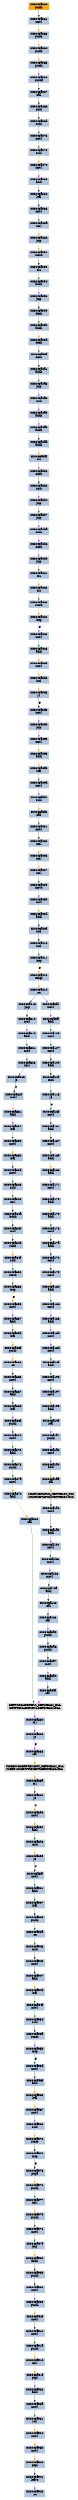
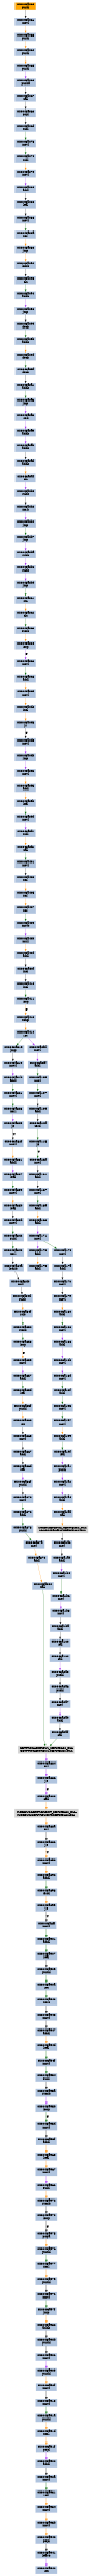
  strict digraph {
    node [color=lightsteelblue fillcolor=lightsteelblue shape=rectangle style=filled]
    edge [color=black]
    n1 [label="0x0043a171\nmovl"]
    n2 [label="0x0043a173\naddl"]
    n3 [label="0x0043a175\naddl"]
    n4 [label="0x0043a178\nmovl"]
    n5 [label="0x0043a0ff\naddl"]
    n6 [label="0x0043a105\nmovl"]
    n7 [label="0x0043a107\nmovl"]
    n8 [label="0x0043a109\naddl"]
    n9 [label="0x0043a95d\nmovl"]
    n10 [label="0x0043a95f\naddl"]
    n11 [label="0x0043a965\nleal"]
    n12 [label="0x0043a967\nmovl"]
    n13 [label="0x0043a067\ncall"]
    n14 [label="0x0043a06c\npopl"]
    n15 [label="0x0043a06d\nsubl"]
    n16 [label="0x0043a073\nmovl"]
    n17 [label="0x0043a414\nret"]
    n18 [label="0x0043a815\njmp"]
    n19 [label="0x0043a0fd\nmovl"]
    n20 [label="0x0043a819\nmovl"]
    n21 [label="0x0043a81b\naddl"]
    n22 [label="0x0043a0eb\nleal"]
    n23 [label="0x0043a0ed\nmovl"]
    n24 [label="0x0043a0f2\nsubl"]
    n25 [label="0x0043a0f8\ncall"]
    n26 [label="0x0043a821\nmovl"]
    n27 [label="0x0043a823\nxorl"]
    n28 [label="0x0043a1a2\nmovl"]
    n29 [label="0x0043a1a4\naddl"]
    n30 [label="0x0043a1aa\ncall"]
    n31 [color=lightgrey fillcolor=lightgrey label="LOADLIBRARYA_KERNEL32_DLL\nLOADLIBRARYA-KERNEL32-DLL"]
    n32 [label="0x0043a401\nmovl"]
    n33 [label="0x0043a977\nxorl"]
    n34 [label="0x0043a979\npushl"]
    n35 [label="0x0043a97c\nmovl"]
    n36 [label="0x0043a97f\njmp"]
    n37 [label="0x0043a195\nmovl"]
    n38 [label="0x0043a197\nmovl"]
    n39 [label="0x0043a199\naddl"]
    n40 [label="0x0043a19f\nleal"]
    n41 [label="0x0043a831\naddl"]
    n42 [label="0x0043a837\nleal"]
    n43 [label="0x0043a839\nmovl"]
    n44 [label="0x0043a83b\nleal"]
    n45 [label="0x0043a87a\nmovl"]
    n46 [label="0x0043a87c\naddl"]
    n47 [label="0x0043a882\ncall"]
    n48 [color=lightgrey fillcolor=lightgrey label="GETPROCADDRESS_KERNEL32_DLL\nGETPROCADDRESS-KERNEL32-DLL"]
    n49 [label="0x0043a83d\nmovl"]
    n50 [label="0x0043a403\nxorl"]
    n51 [label="0x0043a405\nxorl"]
    n52 [label="0x0043a96c\nsubl"]
    n53 [label="0x0043a972\nstosb"]
    n54 [label="0x0043a1ac\nmovl"]
    n55 [label="0x0043a1ae\naddl"]
    n56 [label="0x0043a10f\ntestl"]
    n57 [label="0x0043a95b\nloop"]
    n58 [label="0x0043a078\nsubl"]
    n59 [label="0x0043a07e\nmovl"]
    n60 [label="0x0043a080\naddl"]
    n61 [label="0x0043a870\nmovl"]
    n62 [label="0x0043a872\naddl"]
    n63 [label="0x0043a878\npushl"]
    n64 [label="0x0043a94d\nleal"]
    n65 [label="0x0043a94f\nmovl"]
    n66 [label="0x0043a954\nsubl"]
    n67 [label="0x0043a95a\nstosb"]
    n68 [label="0x0043a907\nleal"]
    n69 [label="0x0043a909\npushl"]
    n70 [label="0x0043a90a\nret"]
    n71 [label="0x0043a943\nxorb"]
    n72 [label="0x0043a884\norl"]
    n73 [label="0x0043a886\nje"]
    n74 [label="0x0043a888\ncall"]
    n75 [label="0x0043a065\npushl"]
    n76 [label="0x0043a066\npusha"]
    n77 [label="0x0043a85d\nleal"]
    n78 [label="0x0043a85f\npushl"]
    n79 [label="0x0043a860\nret"]
    n80 [label="0x0043a865\nmovl"]
    n81 [label="0x0043a407\nxorl"]
    n82 [label="0x0043a409\nmovb"]
    n83 [label="0x0043a0ad\naddb"]
    n84 [label="0x0043a0af\nclc"]
    n85 [label="0x0043a0b0\nsubb"]
    n86 [label="0x0043a0b2\nxorb"]
    n87 [label="0x0043a8ff\nmovl"]
    n88 [label="0x0043a901\naddl"]
    n89 [label="0x0043a1c2\ncall"]
    n90 [label="0x0043a2a5\npushl"]
    n91 [label="0x0043a2a6\npushl"]
    n92 [label="0x0043a2a7\nmovl"]
    n93 [label="0x0043a40f\nincl"]
    n94 [label="0x0043a410\nincl"]
    n95 [label="0x0043a411\nloop"]
    n96 [label="0x0043a413\nxchgl"]
    n97 [label="0x0043a1a1\npushl"]
    n98 [label="0x0043a088\nmovl"]
    n99 [label="0x0043a08a\nxorl"]
    n100 [label="0x0043a08c\njmp"]
    n101 [label="0x0043a092\nlodsb"]
    n102 [label="0x0043a890\nmovl"]
    n103 [label="0x0043a892\naddl"]
    n104 [label="0x0043a898\ntestl"]
    n105 [label="0x0043a89e\nje"]
    n106 [label="0x0043a061\nmovl"]
    n107 [label="0x0043a063\npushl"]
    n108 [label="0x0043a064\npushl"]
    n109 [label="0x0043a086\nleal"]
    n110 [label="0x0043a1b4\nmovl"]
    n111 [label="0x0043a1b6\nmovl"]
    n112 [label="0x0043a1b8\nmovl"]
    n113 [label="0x0043a093\nclc"]
    n114 [label="0x0043a094\naddb"]
    n115 [label="0x0043a096\njmp"]
    n116 [label="0x0043a099\ndecb"]
    n117 [label="0x0043a17c\nmovl"]
    n118 [label="0x0043a17e\nmovl"]
    n119 [label="0x0043a180\naddl"]
    n120 [label="0x0043a186\nmovl"]
    n121 [label="0x0043a188\naddl"]
    n122 [label="0x0023a18b\nmovl"]
    n123 [label="0x0043a18d\nmovl"]
    n124 [label="0x0043a982\naddb"]
    n125 [label="0x0043a40b\nmull"]
    n126 [label="0x0043a40d\naddl"]
    n127 [label="0x0043a2af\ncall"]
    n128 [label="0x0043a2a9\naddl"]
    n129 [label="0x0043a161\naddl"]
    n130 [label="0x0043a167\nmovl"]
    n131 [label="0x0043a169\naddl"]
    n132 [label="0x0043a16c\naddl"]
    n133 [label="0x0043a0b4\njmp"]
    n134 [label="0x0043a0b7\njmp"]
    n135 [label="0x0043a973\nloop"]
    n136 [label="0x0043a922\naddl"]
    n137 [label="0x0043a92a\nmovl"]
    n138 [label="0x0043a931\nroll"]
    n139 [label="0x0043a934\nmovl"]
    n140 [label="0x0043a842\nsubl"]
    n141 [label="0x0043a848\nxorl"]
    n142 [label="0x0043a0ba\nsubb"]
    n143 [label="0x0043a0bc\nsubb"]
    n144 [label="0x0043a90b\npushl"]
    n145 [label="0x0043a90c\nmovl"]
    n146 [label="0x0043a0c6\nmovl"]
    n147 [label="0x0043a0c8\naddl"]
    n148 [label="0x0043a0ce\nmovl"]
    n149 [label="0x0043a0d2\nincl"]
    n150 [label="0x0043a852\nstosb"]
    n151 [label="0x0043a853\nloop"]
    n152 [label="0x0043a855\nmovl"]
    n153 [label="0x0043a857\naddl"]
    n154 [label="0x0043a90e\npushl"]
    n155 [label="0x0043a90f\nmovl"]
    n156 [label="0x0043a913\nmovl"]
    n157 [label="0x0043a941\nleave"]
    n158 [label="0x0043a942\nret"]
    n159 [label="0x0043a93b\nmovl"]
    n160 [label="0x0043a940\npopl"]
    n161 [label="0x0043a1ba\naddl"]
    n162 [color=lightgrey fillcolor=lightgrey label="ISDEBUGGERPRESENT_KERNEL32_DLL\nISDEBUGGERPRESENT-KERNEL32-DLL"]
    n163 [label="0x0043a18f\naddl"]
    n164 [label="0x0043a0d3\njs"]
    n165 [label="0x0043a0d5\nmovl"]
    n166 [label="0x0043a0db\njmp"]
    n167 [label="0x0043a0e3\nmovl"]
    n168 [label="0x0043a84d\nsubb"]
    n169 [label="0x0043a84f\nrolb"]
    n170 [label="0x0043a91a\npushl"]
    n171 [label="0x0043a945\nmovl"]
    n172 [label="0x0043a09b\naddb"]
    n173 [label="0x0043a09d\ndecb"]
    n174 [label="0x0043a09f\ndecb"]
    n175 [label="0x0043a0a1\naddb"]
    n176 [label="0x0043a115\nje"]
    n177 [label="0x0043a15f\nmovl"]
    n178 [label="0x0043a0c2\nclc"]
    n179 [label="0x0043a0c3\nstosb"]
    n180 [label="0x0043a0c4\nloop"]
    n181 [label="0x0043a0e5\naddl"]
    n182 [label="0x0043a91d\nxorl"]
    n183 [label="0x0043a91f\npopl"]
    n184 [label="0x0043a17a\naddl"]
    n185 [label="0x0043a0be\njmp"]
    n186 [label="0x0043a0c1\nstc"]
    n187 [label="0x0043a1c0\nleal"]
    n188 [label="0x0043a0a9\naddb"]
    n189 [label="0x0043a0ab\naddb"]
    n190 [label="0x0043a84b\nmull"]
    n191 [label="0x0043a825\nje"]
    n192 [label="0x0043a82f\nmovl"]
    n193 [label="0x0043a947\naddl"]
    n194 [label="0x0043a975\npopa"]
    n195 [label="0x0043a976\npushl"]
    n196 [label="0x0043a84a\nlodsb"]
    n197 [label="0x0043a867\naddl"]
    n198 [label="0x0043a86d\nleal"]
    n199 [label="0x0043a86f\npushl"]
    n200 [label="0x0043a88a\norl"]
    n201 [label="0x0043a0a3\njmp"]
    n202 [label="0x0043a0a6\nrorb"]
    n203 [label="0x0043a88c\nje"]
    n204 [color=lightgrey fillcolor=orange label="0x0043a060\npushl"]
    n1 -> n2 [color=purple]
    n2 -> n3 [color=darkorange]
-   n3 -> n4 [color=darkgreen]
+   n1 -> n4 [color=darkgreen]
    n4 -> n184
    n5 -> n6 [color=darkgreen]
    n6 -> n7 [color=darkgreen]
    n7 -> n8
    n8 -> n56
    n9 -> n10
    n10 -> n11 [color=darkorange]
    n11 -> n12 [color=darkorange]
    n12 -> n52 [color=purple]
    n13 -> n14
    n14 -> n15
    n15 -> n16 [color=darkgreen]
    n16 -> n58 [color=darkgreen]
    n17 -> n18 [color=darkgreen]
    n17 -> n19 [color=purple]
    n18 -> n20
    n19 -> n5 [color=purple]
    n20 -> n21 [color=purple]
    n21 -> n26 [color=darkgreen]
    n22 -> n23 [color=darkgreen]
    n23 -> n24 [color=purple]
    n24 -> n25 [color=darkorange]
    n25 -> n32 [color=darkgreen]
    n26 -> n27 [color=darkgreen]
    n27 -> n191 [color=purple]
    n28 -> n29 [color=purple]
    n29 -> n30 [color=darkorange]
    n30 -> n31 [color=darkorange]
    n31 -> n54
    n32 -> n50
    n33 -> n34 [color=darkorange]
    n34 -> n35
    n35 -> n36 [color=darkgreen]
    n36 -> n124 [color=darkorange]
    n37 -> n38 [color=darkgreen]
    n38 -> n39 [color=darkorange]
    n39 -> n40 [color=darkgreen]
    n40 -> n97 [color=purple]
    n41 -> n42 [color=purple]
    n42 -> n43 [color=darkgreen]
    n43 -> n44 [color=darkorange]
    n44 -> n49
    n45 -> n46 [color=darkorange]
    n46 -> n47 [color=darkorange]
    n47 -> n48 [color=darkgreen]
    n48 -> n72 [color=purple]
    n49 -> n140 [color=darkgreen]
    n50 -> n51 [color=darkorange]
    n51 -> n81 [color=darkorange]
    n52 -> n53 [color=darkorange]
    n53 -> n135
    n54 -> n55
    n55 -> n110 [color=purple]
    n56 -> n176 [color=darkgreen]
    n57 -> n9 [color=darkgreen label=F]
    n58 -> n59 [color=darkorange]
    n59 -> n60 [color=purple]
    n60 -> n109
    n61 -> n62 [color=darkgreen]
    n62 -> n63 [color=darkgreen]
    n63 -> n45 [color=darkgreen]
    n64 -> n65 [color=darkgreen]
    n65 -> n66 [color=darkgreen]
    n66 -> n67
    n67 -> n57 [color=purple]
    n68 -> n69
    n69 -> n70 [color=darkgreen]
    n70 -> n71 [color=darkgreen]
    n71 -> n171
    n72 -> n73 [color=purple]
    n73 -> n74 [color=purple label=F]
    n74 -> n162 [color=darkorange]
    n75 -> n76 [color=purple]
    n76 -> n13
    n77 -> n78 [color=darkorange]
    n78 -> n79 [color=darkorange]
    n79 -> n80
    n80 -> n197
    n81 -> n82 [color=darkgreen]
    n82 -> n125 [color=purple]
    n83 -> n84 [color=darkorange]
    n84 -> n85 [color=purple]
    n85 -> n86
    n86 -> n133 [color=purple]
    n87 -> n88 [color=darkgreen]
    n88 -> n68 [color=darkgreen]
    n89 -> n90 [color=purple]
    n90 -> n91
    n91 -> n92
    n92 -> n128 [color=purple]
    n93 -> n94
    n94 -> n95 [color=darkgreen]
    n95 -> n96 [color=darkorange label=F]
    n96 -> n17 [color=darkorange]
    n97 -> n28 [color=purple]
    n98 -> n99 [color=darkgreen]
    n99 -> n100 [color=darkorange]
    n100 -> n101 [color=darkorange]
    n101 -> n113
    n102 -> n103 [color=darkorange]
    n103 -> n104 [color=darkgreen]
    n104 -> n105 [color=darkorange]
    n105 -> n87 [label=T]
    n106 -> n107 [color=darkorange]
    n107 -> n108 [color=darkorange]
    n108 -> n75 [color=darkorange]
    n109 -> n98
    n110 -> n111 [color=darkgreen]
    n111 -> n112 [color=purple]
    n112 -> n161
    n113 -> n114 [color=darkgreen]
    n114 -> n115 [color=purple]
    n115 -> n116
    n116 -> n172 [color=darkgreen]
    n117 -> n118
    n118 -> n119 [color=darkorange]
    n119 -> n120 [color=darkgreen]
    n120 -> n121 [color=purple]
    n121 -> n122 [color=purple]
    n122 -> n123 [color=purple]
    n123 -> n163 [color=darkgreen]
    n124 -> n144
    n125 -> n126 [color=darkorange]
    n126 -> n93
-   n127 -> n48 [color=purple]
+   n127 -> n48 [color=darkgreen]
    n128 -> n127
    n129 -> n130
    n130 -> n131 [color=darkgreen]
    n131 -> n132 [color=darkorange]
    n132 -> n1 [color=purple]
    n133 -> n134 [color=darkgreen]
    n134 -> n142 [color=purple]
    n135 -> n194 [label=F]
    n136 -> n137
    n137 -> n138 [color=darkgreen]
    n138 -> n139 [color=darkorange]
    n139 -> n159 [color=darkorange]
    n140 -> n141 [color=darkgreen]
    n141 -> n196
    n142 -> n143 [color=purple]
    n143 -> n185 [color=purple]
    n144 -> n145
    n145 -> n154 [color=purple]
    n146 -> n147 [color=darkgreen]
    n147 -> n148 [color=darkorange]
    n148 -> n149 [color=darkorange]
    n149 -> n164 [color=darkorange]
    n150 -> n151 [color=darkgreen]
    n151 -> n152 [color=darkorange label=F]
    n152 -> n153 [color=purple]
    n153 -> n77 [color=darkgreen]
    n154 -> n155 [color=darkorange]
    n155 -> n156
    n156 -> n170 [color=darkgreen]
    n157 -> n158 [color=purple]
    n159 -> n160 [color=darkorange]
    n160 -> n157
    n161 -> n187
    n162 -> n200 [color=darkorange]
    n163 -> n37 [color=darkgreen]
    n164 -> n165 [label=F]
    n165 -> n166 [color=purple]
    n166 -> n167 [color=purple]
    n167 -> n181 [color=darkorange]
    n168 -> n169 [color=darkorange]
    n169 -> n150 [color=darkgreen]
    n170 -> n182 [color=darkorange]
    n171 -> n193
    n172 -> n173 [color=darkorange]
    n173 -> n174 [color=darkgreen]
    n174 -> n175
    n175 -> n201 [color=darkgreen]
    n176 -> n177 [color=darkgreen label=T]
    n177 -> n129
    n178 -> n179 [color=darkgreen]
    n179 -> n180 [color=darkorange]
    n180 -> n146 [color=purple label=F]
    n181 -> n22 [color=darkorange]
    n182 -> n183 [color=darkorange]
    n183 -> n136 [color=purple]
    n184 -> n117
    n185 -> n186 [color=darkgreen]
    n186 -> n178 [color=darkorange]
    n187 -> n89
    n188 -> n189 [color=purple]
    n189 -> n83
    n190 -> n168
    n191 -> n192 [label=T]
    n192 -> n41 [color=darkorange]
    n193 -> n64 [color=darkorange]
    n194 -> n195 [color=darkorange]
    n195 -> n33 [color=darkgreen]
    n196 -> n190
    n197 -> n198
    n198 -> n199 [color=purple]
    n199 -> n61
    n200 -> n203
    n201 -> n202 [color=purple]
    n202 -> n188 [color=purple]
    n203 -> n102 [color=darkorange label=T]
    n204 -> n106
  }
